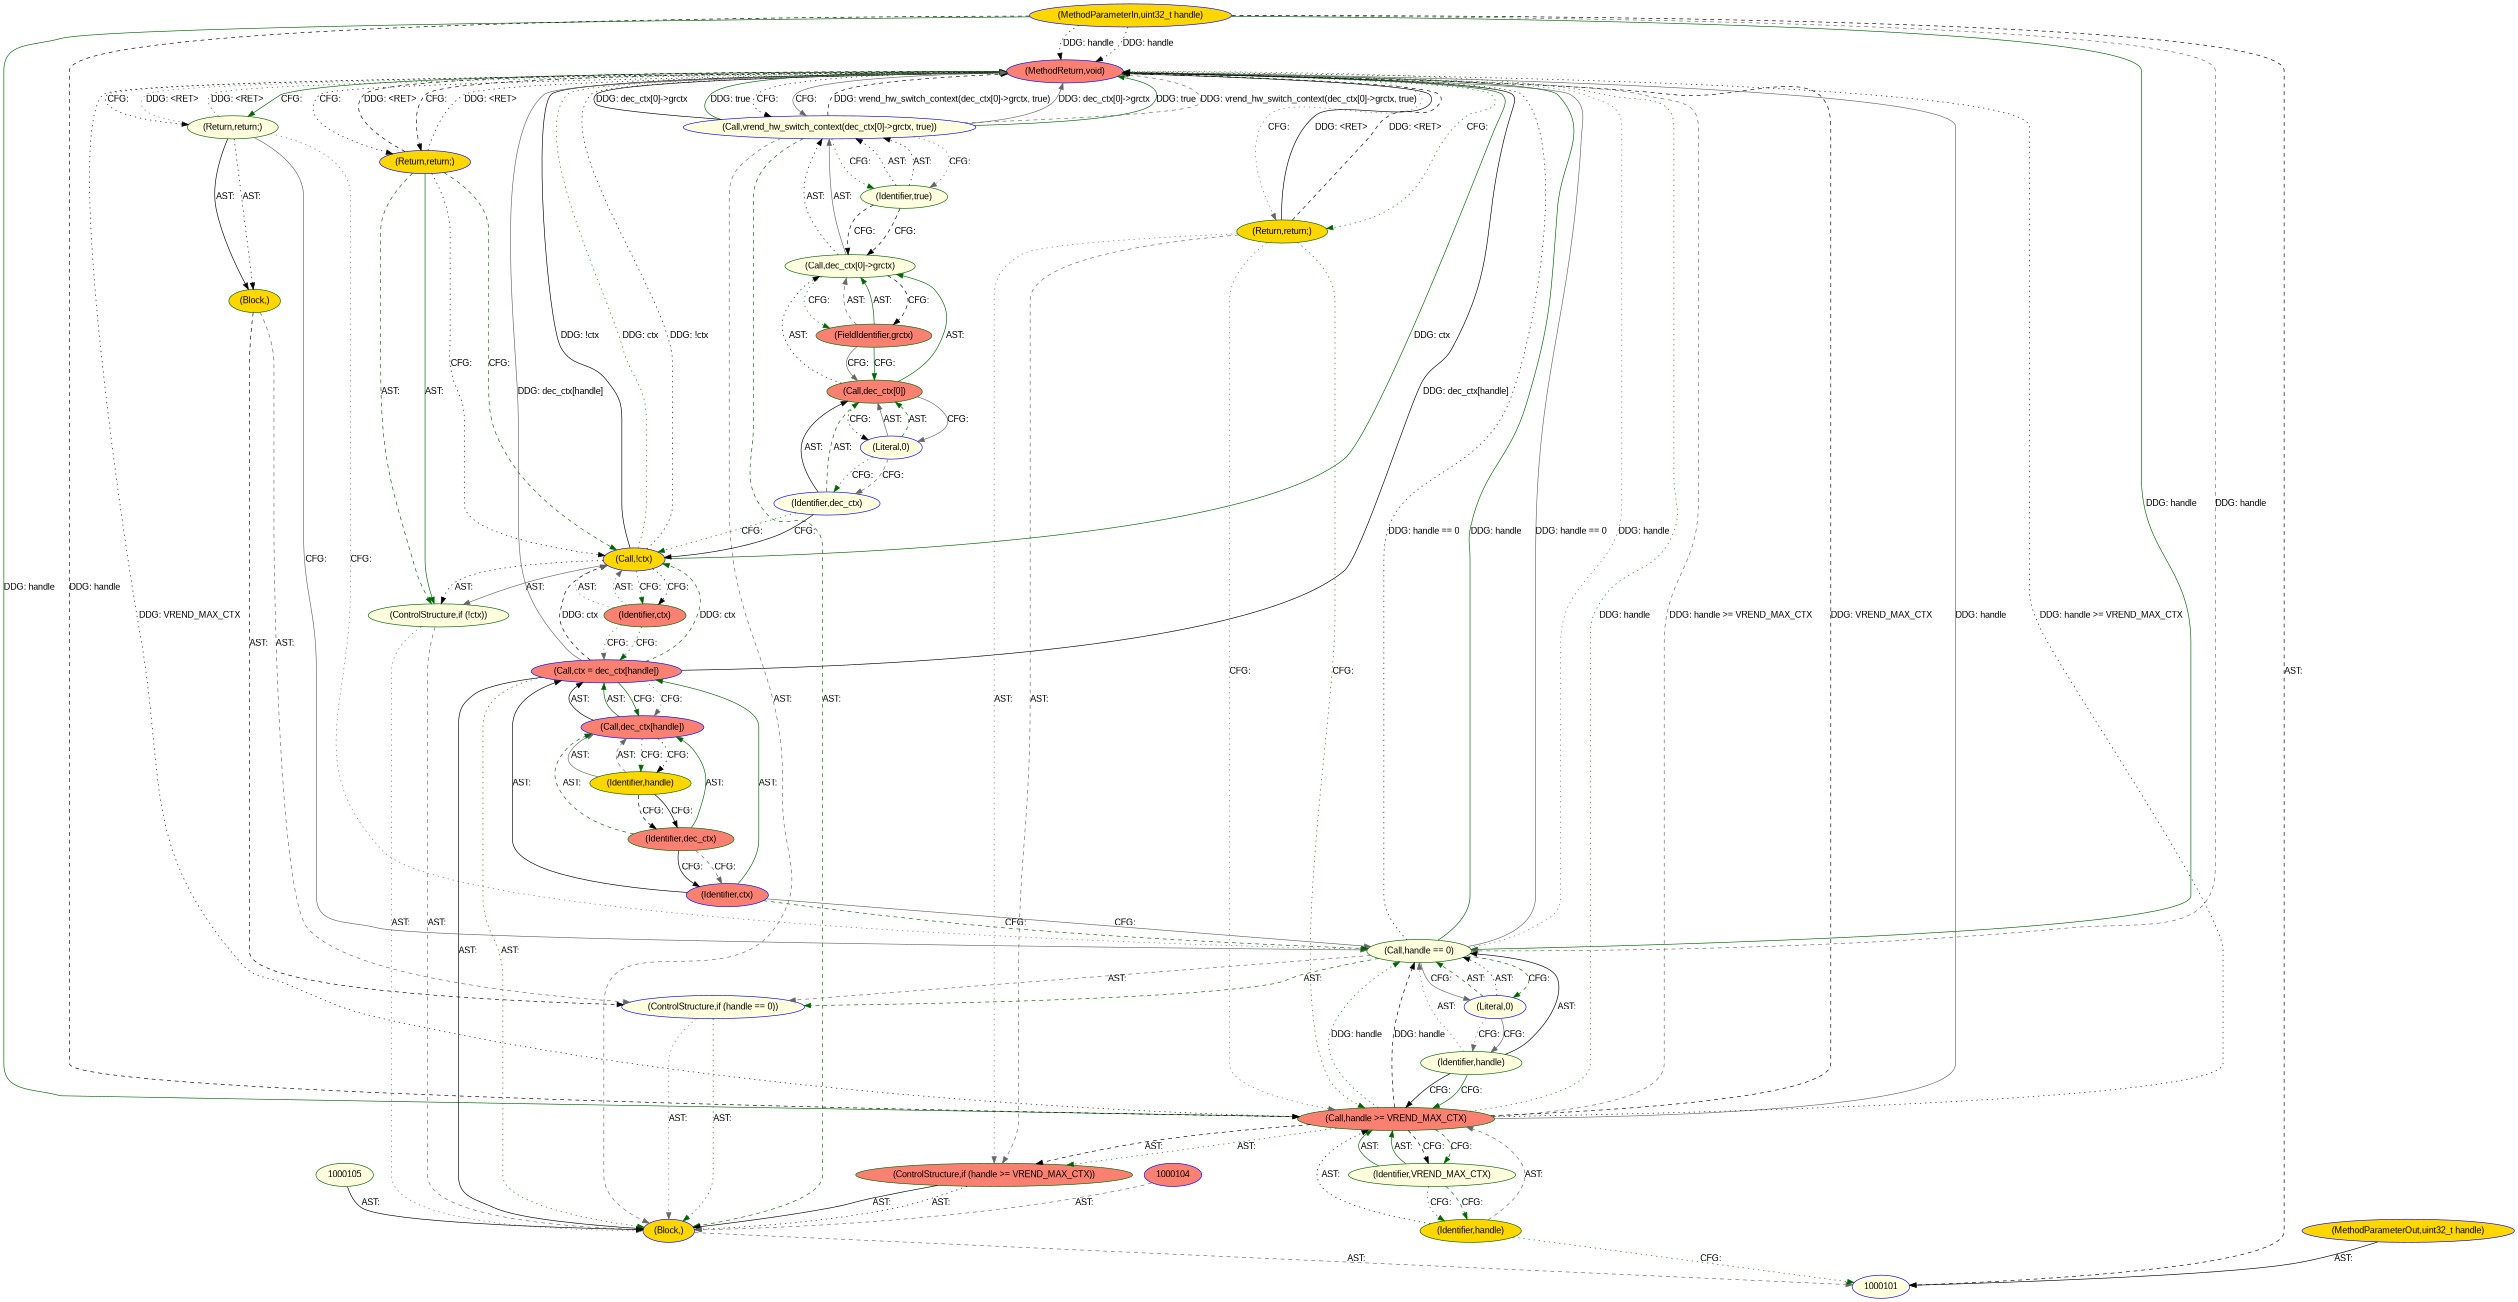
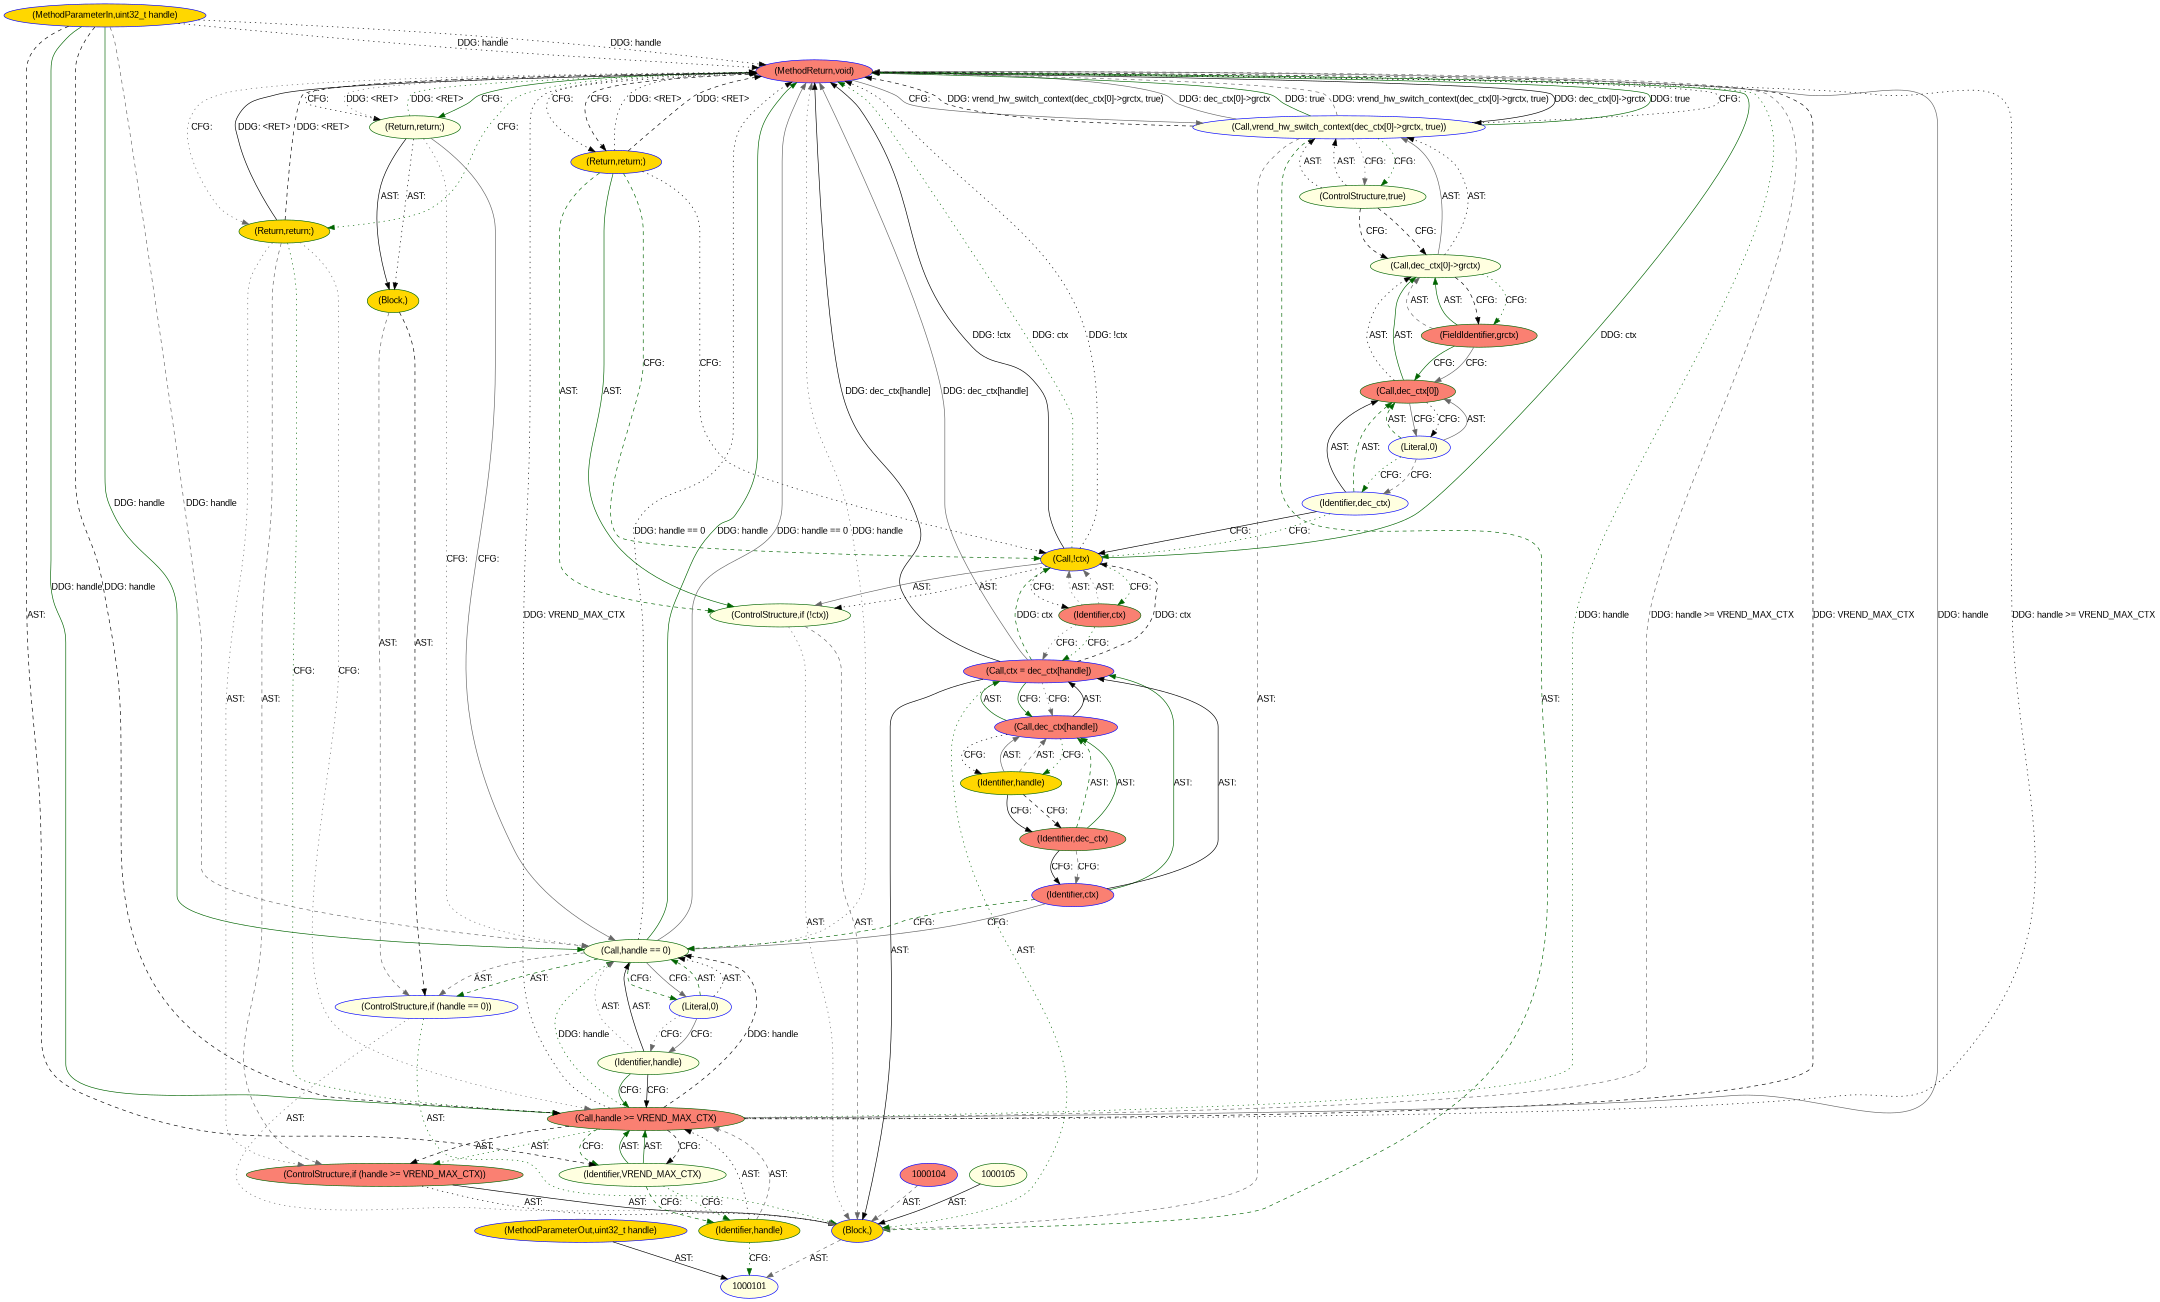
  digraph {
    fontname="Liberation Sans"
    node [color=darkgreen fillcolor=lightyellow fontname="Liberation Sans" style=filled]
    edge [color=black fontname="Liberation Sans" style=dotted]
    n1 [color=blue fillcolor=salmon label="(MethodReturn,void)"]
    n2 [label="(Return,return;)"]
    n3 [color=blue fillcolor=gold label="(Return,return;)"]
    n4 [color=blue label="(Call,vrend_hw_switch_context(dec_ctx[0]->grctx, true))"]
    n5 [fillcolor=gold label="(Return,return;)"]
    n6 [label="(Call,handle == 0)"]
    n7 [fillcolor=gold label="(Block,)"]
    n8 [color=blue fillcolor=gold label="(Call,!ctx)"]
    n9 [label="(ControlStructure,if (!ctx))"]
    n10 [color=blue fillcolor=gold label="(Block,)"]
-   n11 [label="(Identifier,true)"]
+   n11 [label="(ControlStructure,true)"]
    n12 [fillcolor=salmon label="(Call,handle >= VREND_MAX_CTX)"]
    n13 [fillcolor=salmon label="(ControlStructure,if (handle >= VREND_MAX_CTX))"]
    1000101 [color=blue]
    n15 [color=blue fillcolor=gold label="(MethodParameterIn,uint32_t handle)"]
    n16 [color=blue label="(Literal,0)"]
    n17 [color=blue label="(ControlStructure,if (handle == 0))"]
    n18 [label="(Identifier,VREND_MAX_CTX)"]
    n19 [color=blue fillcolor=gold label="(MethodParameterOut,uint32_t handle)"]
    n20 [label="(Identifier,handle)"]
    n21 [color=blue fillcolor=salmon label="(Call,dec_ctx[handle])"]
    n22 [fillcolor=gold label="(Identifier,handle)"]
    n23 [color=blue fillcolor=salmon label="(Call,ctx = dec_ctx[handle])"]
    n24 [fillcolor=salmon label="(Identifier,dec_ctx)"]
    n25 [color=blue fillcolor=salmon label="(Identifier,ctx)"]
    n26 [fillcolor=salmon label="(Identifier,ctx)"]
    n27 [label="(Call,dec_ctx[0]->grctx)"]
    n28 [fillcolor=salmon label="(FieldIdentifier,grctx)"]
    n29 [fillcolor=salmon label="(Call,dec_ctx[0])"]
    n30 [color=blue label="(Literal,0)"]
    n31 [color=blue label="(Identifier,dec_ctx)"]
    n32 [fillcolor=gold label="(Identifier,handle)"]
    1000104 [color=blue fillcolor=salmon]
    1000105
    n1 -> n2 [color=darkgreen label="CFG: " style=solid]
    n1 -> n2 [label="CFG: "]
    n1 -> n3 [label="CFG: "]
    n1 -> n3 [label="CFG: " style=dashed]
    n1 -> n4 [label="CFG: "]
    n1 -> n4 [color=gray40 label="CFG: " style=solid]
    n1 -> n5 [color=darkgreen label="CFG: "]
    n1 -> n5 [color=gray40 label="CFG: "]
    n2 -> n1 [color=gray40 label="DDG: <RET>"]
    n2 -> n1 [color=darkgreen label="DDG: <RET>"]
    n2 -> n6 [color=gray40 label="CFG: "]
    n2 -> n6 [color=gray40 label="CFG: " style=solid]
    n2 -> n7 [label="AST: "]
    n2 -> n7 [label="AST: " style=solid]
    n3 -> n1 [label="DDG: <RET>"]
    n3 -> n1 [label="DDG: <RET>" style=dashed]
    n3 -> n8 [color=darkgreen label="CFG: " style=dashed]
    n3 -> n8 [label="CFG: "]
    n3 -> n9 [color=darkgreen label="AST: " style=solid]
    n3 -> n9 [color=darkgreen label="AST: " style=dashed]
    n4 -> n1 [label="DDG: vrend_hw_switch_context(dec_ctx[0]->grctx, true)" style=dashed]
    n4 -> n1 [color=gray40 label="DDG: dec_ctx[0]->grctx" style=solid]
    n4 -> n1 [color=darkgreen label="DDG: true" style=solid]
    n4 -> n1 [color=gray40 label="DDG: vrend_hw_switch_context(dec_ctx[0]->grctx, true)" style=dashed]
    n4 -> n1 [label="DDG: dec_ctx[0]->grctx" style=solid]
    n4 -> n1 [color=darkgreen label="DDG: true" style=solid]
    n4 -> n10 [color=darkgreen label="AST: " style=dashed]
    n4 -> n10 [color=gray40 label="AST: " style=dashed]
    n4 -> n11 [color=gray40 label="CFG: "]
    n4 -> n11 [color=darkgreen label="CFG: "]
    n5 -> n1 [label="DDG: <RET>" style=solid]
    n5 -> n1 [label="DDG: <RET>" style=dashed]
    n5 -> n12 [color=darkgreen label="CFG: "]
    n5 -> n12 [color=gray40 label="CFG: "]
    n5 -> n13 [color=gray40 label="AST: "]
    n5 -> n13 [color=gray40 label="AST: " style=dashed]
    n6 -> n1 [color=darkgreen label="DDG: handle" style=solid]
    n6 -> n1 [color=gray40 label="DDG: handle == 0" style=solid]
    n6 -> n1 [color=gray40 label="DDG: handle"]
    n6 -> n1 [label="DDG: handle == 0"]
    n6 -> n16 [color=darkgreen label="CFG: " style=dashed]
    n6 -> n16 [color=gray40 label="CFG: " style=solid]
    n6 -> n17 [color=darkgreen label="AST: " style=dashed]
    n6 -> n17 [color=gray40 label="AST: " style=dashed]
    n7 -> n17 [color=gray40 label="AST: " style=dashed]
    n7 -> n17 [label="AST: " style=dashed]
    n8 -> n1 [color=darkgreen label="DDG: ctx" style=solid]
    n8 -> n1 [label="DDG: !ctx" style=solid]
    n8 -> n1 [color=darkgreen label="DDG: ctx"]
    n8 -> n1 [label="DDG: !ctx"]
    n8 -> n9 [label="AST: "]
    n8 -> n9 [color=gray40 label="AST: " style=solid]
    n8 -> n26 [color=darkgreen label="CFG: "]
    n8 -> n26 [label="CFG: "]
    n9 -> n10 [color=gray40 label="AST: " style=dashed]
    n9 -> n10 [color=gray40 label="AST: "]
    n10 -> 1000101 [color=gray40 label="AST: " style=dashed]
    n11 -> n4 [label="AST: "]
    n11 -> n4 [label="AST: "]
    n11 -> n27 [label="CFG: " style=dashed]
    n11 -> n27 [label="CFG: " style=dashed]
    n12 -> n1 [color=darkgreen label="DDG: handle"]
    n12 -> n1 [color=gray40 label="DDG: handle >= VREND_MAX_CTX" style=dashed]
    n12 -> n1 [label="DDG: VREND_MAX_CTX" style=dashed]
    n12 -> n1 [color=gray40 label="DDG: handle" style=solid]
    n12 -> n1 [label="DDG: handle >= VREND_MAX_CTX"]
    n12 -> n1 [label="DDG: VREND_MAX_CTX"]
    n12 -> n6 [color=darkgreen label="DDG: handle"]
    n12 -> n6 [label="DDG: handle" style=dashed]
    n12 -> n13 [color=darkgreen label="AST: "]
    n12 -> n13 [label="AST: " style=dashed]
    n12 -> n18 [label="CFG: " style=dashed]
    n12 -> n18 [color=darkgreen label="CFG: " style=dashed]
    n13 -> n10 [label="AST: "]
    n13 -> n10 [label="AST: " style=solid]
    n15 -> n1 [label="DDG: handle"]
    n15 -> n1 [label="DDG: handle"]
    n15 -> n6 [color=darkgreen label="DDG: handle" style=solid]
    n15 -> n6 [color=gray40 label="DDG: handle" style=dashed]
    n15 -> n12 [color=darkgreen label="DDG: handle" style=solid]
    n15 -> n12 [label="DDG: handle" style=dashed]
-   n15 -> 1000101 [label="AST: " style=dashed]
+   n15 -> n18 [label="AST: " style=dashed]
    n16 -> n6 [color=darkgreen label="AST: " style=dashed]
    n16 -> n6 [label="AST: "]
    n16 -> n20 [color=gray40 label="CFG: "]
    n16 -> n20 [color=gray40 label="CFG: " style=solid]
    n17 -> n10 [color=darkgreen label="AST: "]
    n17 -> n10 [color=gray40 label="AST: "]
    n18 -> n12 [color=darkgreen label="AST: " style=solid]
    n18 -> n12 [color=darkgreen label="AST: " style=solid]
    n18 -> n32 [color=darkgreen label="CFG: " style=dashed]
    n18 -> n32 [color=darkgreen label="CFG: "]
    n19 -> 1000101 [label="AST: " style=solid]
    n20 -> n6 [color=gray40 label="AST: "]
    n20 -> n6 [label="AST: " style=solid]
    n20 -> n12 [label="CFG: " style=solid]
    n20 -> n12 [color=darkgreen label="CFG: " style=solid]
    n21 -> n22 [color=darkgreen label="CFG: "]
    n21 -> n22 [label="CFG: "]
    n21 -> n23 [label="AST: " style=solid]
    n21 -> n23 [color=darkgreen label="AST: " style=solid]
    n22 -> n21 [color=gray40 label="AST: " style=solid]
    n22 -> n21 [color=gray40 label="AST: " style=dashed]
    n22 -> n24 [label="CFG: " style=dashed]
    n22 -> n24 [label="CFG: " style=solid]
    n23 -> n1 [label="DDG: dec_ctx[handle]" style=solid]
    n23 -> n1 [color=gray40 label="DDG: dec_ctx[handle]" style=solid]
    n23 -> n8 [color=darkgreen label="DDG: ctx" style=dashed]
    n23 -> n8 [label="DDG: ctx" style=dashed]
    n23 -> n10 [label="AST: " style=solid]
    n23 -> n10 [color=darkgreen label="AST: "]
    n23 -> n21 [color=darkgreen label="CFG: " style=solid]
    n23 -> n21 [color=gray40 label="CFG: "]
    n24 -> n21 [color=darkgreen label="AST: " style=dashed]
    n24 -> n21 [color=darkgreen label="AST: " style=solid]
    n24 -> n25 [color=gray40 label="CFG: " style=dashed]
    n24 -> n25 [label="CFG: " style=solid]
    n25 -> n6 [color=gray40 label="CFG: " style=solid]
    n25 -> n6 [color=darkgreen label="CFG: " style=dashed]
    n25 -> n23 [color=darkgreen label="AST: " style=solid]
    n25 -> n23 [label="AST: " style=solid]
    n26 -> n8 [color=gray40 label="AST: "]
    n26 -> n8 [color=gray40 label="AST: "]
    n26 -> n23 [color=gray40 label="CFG: "]
    n26 -> n23 [color=darkgreen label="CFG: "]
    n27 -> n4 [color=gray40 label="AST: " style=solid]
    n27 -> n4 [label="AST: "]
    n27 -> n28 [label="CFG: " style=dashed]
    n27 -> n28 [color=darkgreen label="CFG: "]
    n28 -> n27 [color=gray40 label="AST: " style=dashed]
    n28 -> n27 [color=darkgreen label="AST: " style=solid]
    n28 -> n29 [color=darkgreen label="CFG: " style=solid]
    n28 -> n29 [color=gray40 label="CFG: " style=solid]
    n29 -> n27 [color=darkgreen label="AST: " style=solid]
    n29 -> n27 [label="AST: "]
    n29 -> n30 [color=gray40 label="CFG: " style=solid]
    n29 -> n30 [label="CFG: "]
    n30 -> n29 [color=gray40 label="AST: " style=solid]
    n30 -> n29 [color=darkgreen label="AST: " style=dashed]
    n30 -> n31 [color=darkgreen label="CFG: "]
    n30 -> n31 [color=gray40 label="CFG: " style=dashed]
    n31 -> n8 [label="CFG: " style=solid]
    n31 -> n8 [color=darkgreen label="CFG: "]
    n31 -> n29 [color=darkgreen label="AST: " style=dashed]
    n31 -> n29 [label="AST: " style=solid]
    n32 -> n12 [label="AST: "]
    n32 -> n12 [color=gray40 label="AST: " style=dashed]
    n32 -> 1000101 [color=darkgreen label="CFG: "]
    1000104 -> n10 [color=gray40 label="AST: " style=dashed]
    1000105 -> n10 [label="AST: " style=solid]
  }
